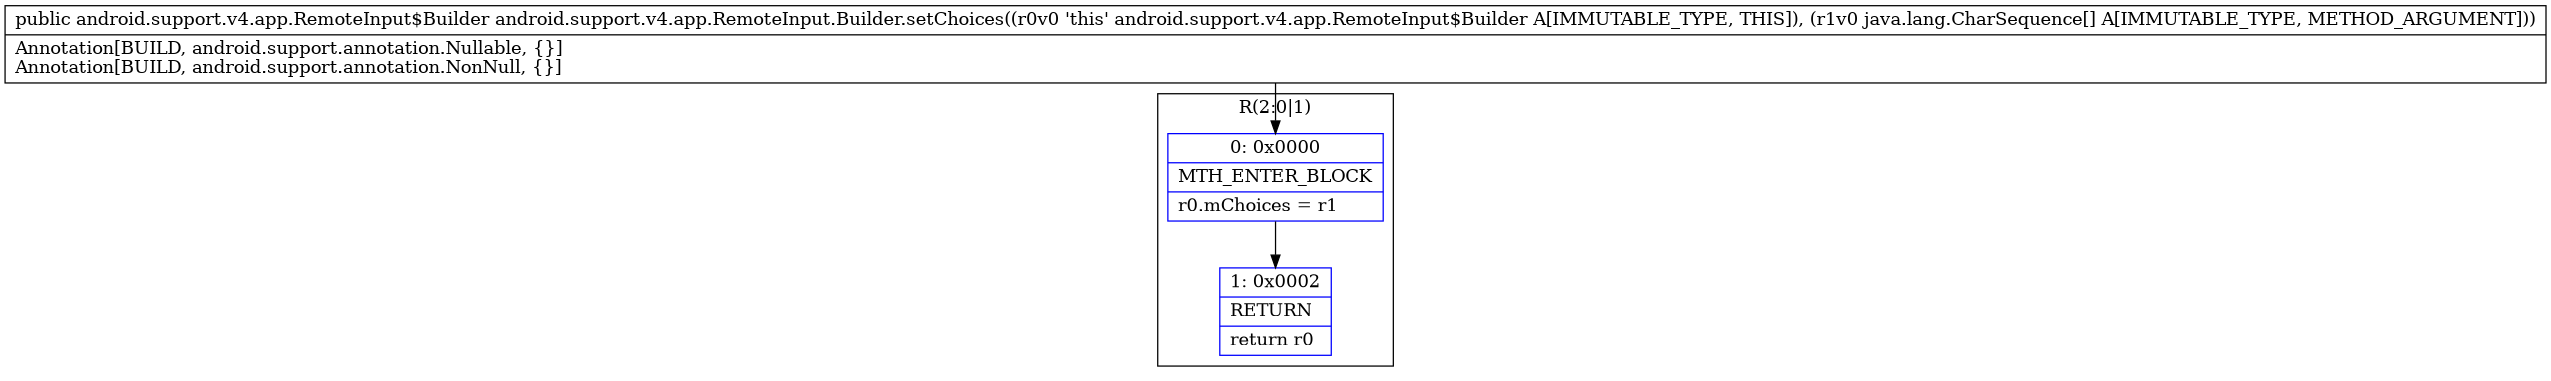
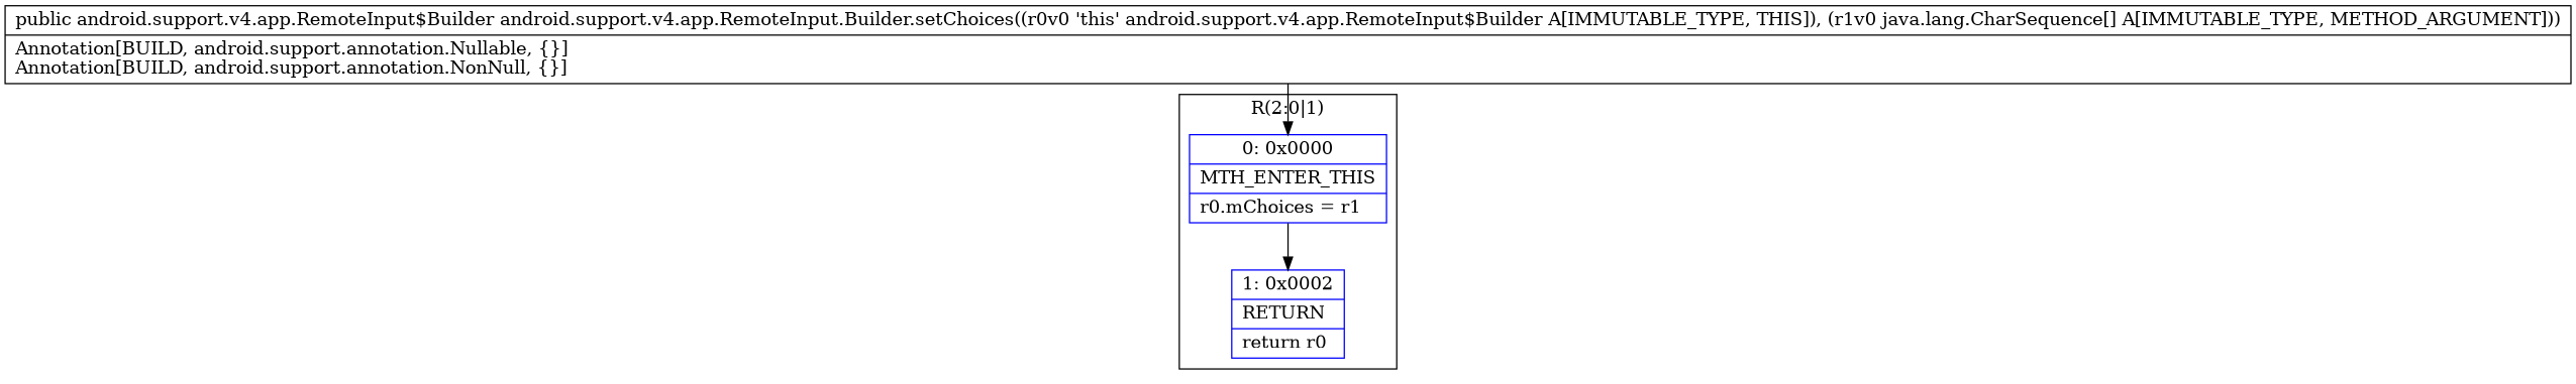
  digraph {
    node [color=blue shape=record]
-   n1 [label="{0\:\ 0x0000|MTH_ENTER_BLOCK\l|r0.mChoices = r1\l}"]
+   n1 [label="{0\:\ 0x0000|MTH_ENTER_THIS\l|r0.mChoices = r1\l}"]
    n2 [label="{1\:\ 0x0002|RETURN\l|return r0\l}"]
    n3 [label="{public android.support.v4.app.RemoteInput$Builder android.support.v4.app.RemoteInput.Builder.setChoices((r0v0 'this' android.support.v4.app.RemoteInput$Builder A[IMMUTABLE_TYPE, THIS]), (r1v0 java.lang.CharSequence[] A[IMMUTABLE_TYPE, METHOD_ARGUMENT]))  | Annotation[BUILD, android.support.annotation.Nullable, \{\}]\lAnnotation[BUILD, android.support.annotation.NonNull, \{\}]\l}" color=""]
    subgraph cluster_1 {
      label="R(2:0|1)"
      n1
      n2
    }
    n1 -> n2
    n3 -> n1
  }
